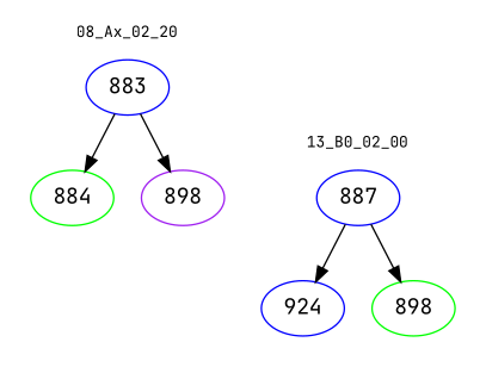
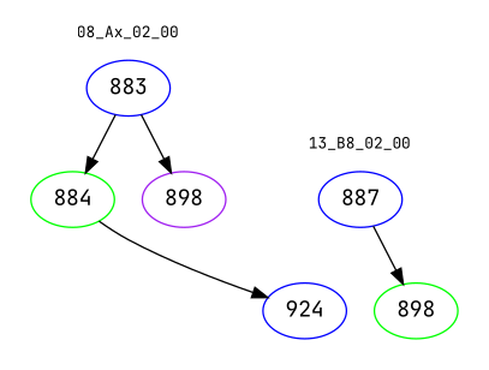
  digraph {
    fontname="JetBrains Mono"
    node [color=blue fontname="JetBrains Mono"]
    edge [color=black fontname="JetBrains Mono"]
    n1 [label=883]
    n2 [color=green label=884]
    n3 [color=purple label=898]
    n4 [label=887]
    n5 [label=924]
    n6 [color=green label=898]
    subgraph cluster_1 {
      color=white
      fontsize=10
-     label="08_Ax_02_20"
+     label="08_Ax_02_00"
      n1
      n2
      n3
    }
    subgraph cluster_2 {
      color=white
      fontsize=10
-     label="13_B0_02_00"
+     label="13_B8_02_00"
      n4
      n5
      n6
    }
    n1 -> n2
    n1 -> n3
-   n4 -> n5
+   n2 -> n5
    n4 -> n6
  }
